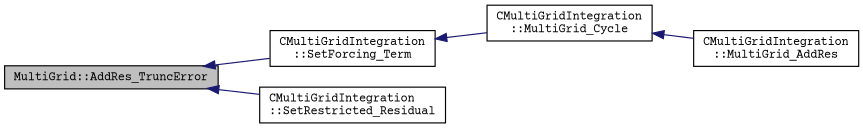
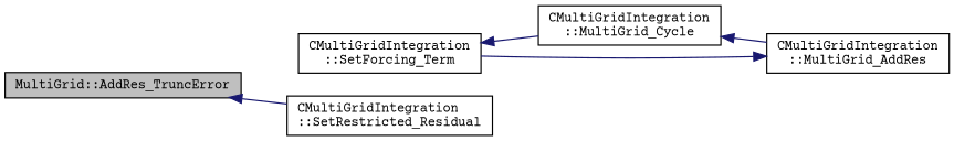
  digraph {
    fontname="Courier Prime"
    rankdir=LR
    node [color=black fillcolor=white fontname="Courier Prime" fontsize=10 shape=record style=filled]
    edge [color=midnightblue dir=back fontname="Courier Prime" fontsize=10 labelfontname=Helvetica labelfontsize=10 style=solid]
    n1 [fillcolor=grey75 fontcolor=black height=0.2 label="MultiGrid::AddRes_TruncError" width=0.4]
    n2 [height=0.2 label="CMultiGridIntegration\l::SetForcing_Term" width=0.4]
    n3 [height=0.2 label="CMultiGridIntegration\l::SetRestricted_Residual" width=0.4]
    n4 [height=0.2 label="CMultiGridIntegration\l::MultiGrid_Cycle" width=0.4]
    n5 [height=0.2 label="CMultiGridIntegration\l::MultiGrid_AddRes" width=0.4]
-   n1 -> n2
+   n5 -> n2
    n1 -> n3
    n2 -> n4
    n4 -> n5
  }
